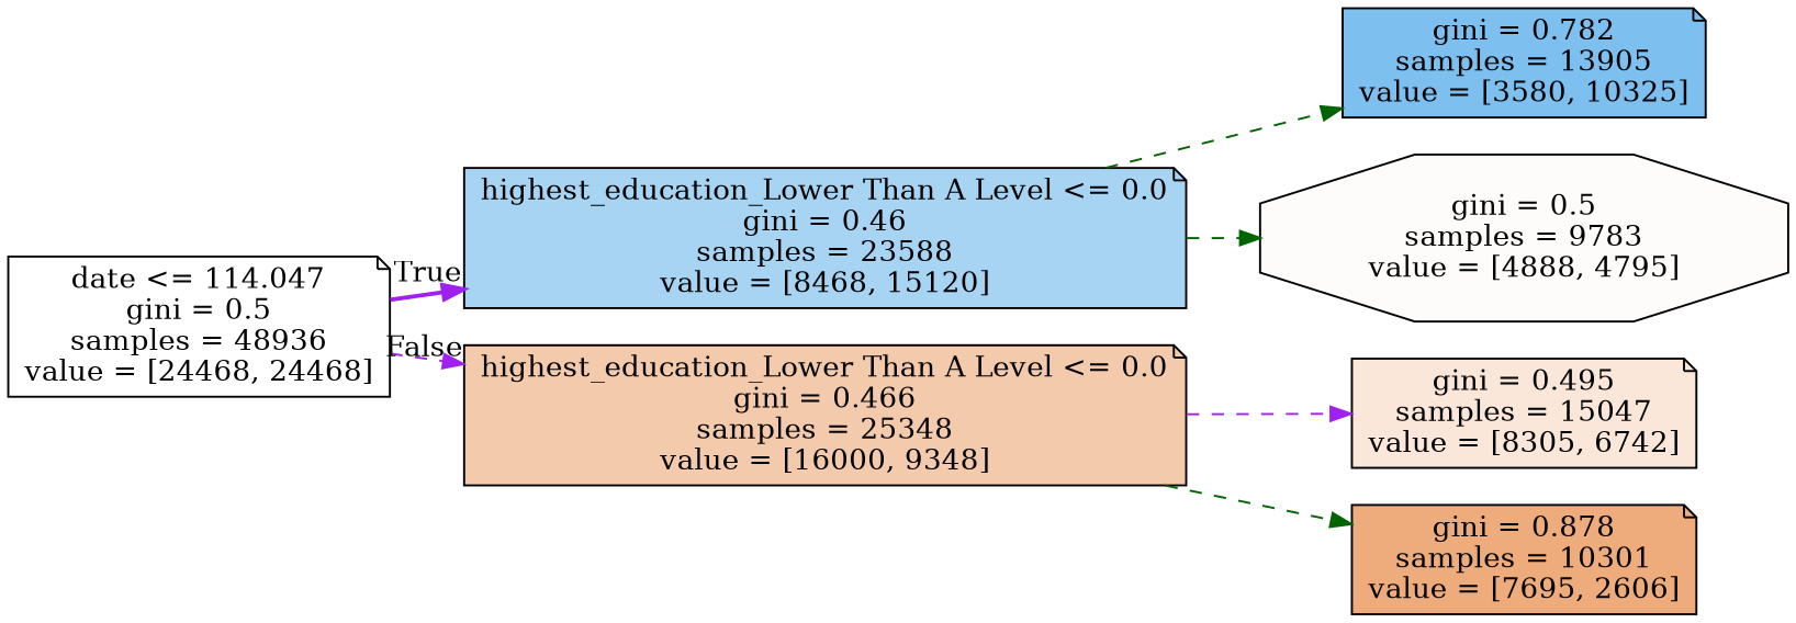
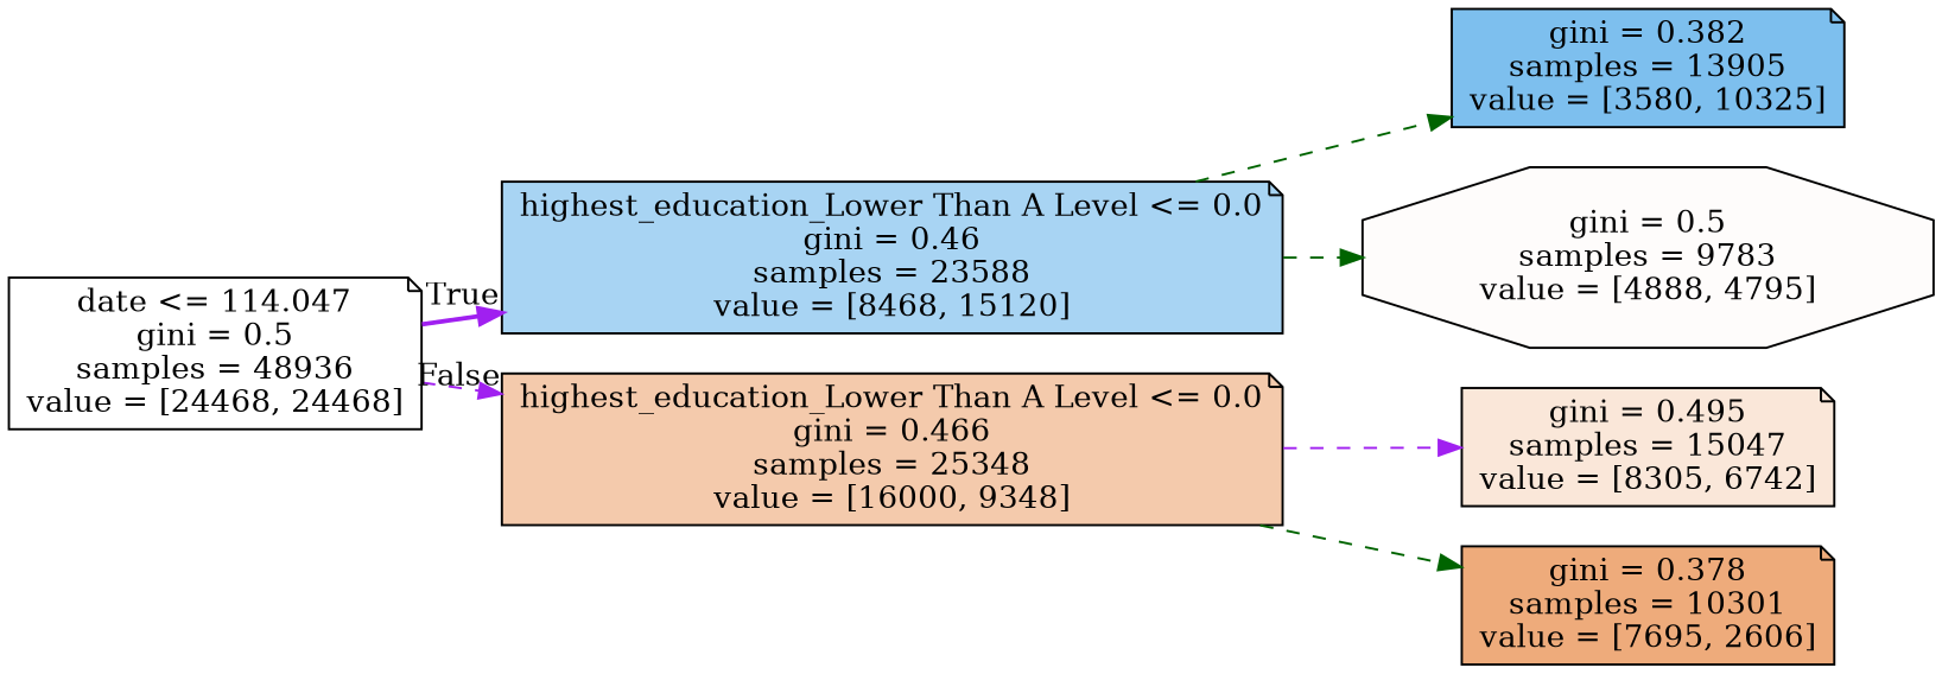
  digraph {
    rankdir=LR
    node [color=black shape=note style=filled]
    edge [color=purple style=dashed]
    n1 [fillcolor="#e5813900" label="date <= 114.047\ngini = 0.5\nsamples = 48936\nvalue = [24468, 24468]"]
    n2 [fillcolor="#399de570" label="highest_education_Lower Than A Level <= 0.0\ngini = 0.46\nsamples = 23588\nvalue = [8468, 15120]"]
    n3 [fillcolor="#e581396a" label="highest_education_Lower Than A Level <= 0.0\ngini = 0.466\nsamples = 25348\nvalue = [16000, 9348]"]
-   n4 [fillcolor="#399de5a7" label="gini = 0.782\nsamples = 13905\nvalue = [3580, 10325]"]
+   n4 [fillcolor="#399de5a7" label="gini = 0.382\nsamples = 13905\nvalue = [3580, 10325]"]
    n5 [fillcolor="#e5813905" label="gini = 0.5\nsamples = 9783\nvalue = [4888, 4795]" shape=octagon]
    n6 [fillcolor="#e5813930" label="gini = 0.495\nsamples = 15047\nvalue = [8305, 6742]"]
-   n7 [fillcolor="#e58139a9" label="gini = 0.878\nsamples = 10301\nvalue = [7695, 2606]"]
+   n7 [fillcolor="#e58139a9" label="gini = 0.378\nsamples = 10301\nvalue = [7695, 2606]"]
    n1 -> n2 [headlabel=True labelangle=45 labeldistance=2.5 style=bold]
    n1 -> n3 [headlabel=False labelangle=-45 labeldistance=2.5]
    n2 -> n4 [color=darkgreen]
    n2 -> n5 [color=darkgreen]
    n3 -> n6
    n3 -> n7 [color=darkgreen]
  }
